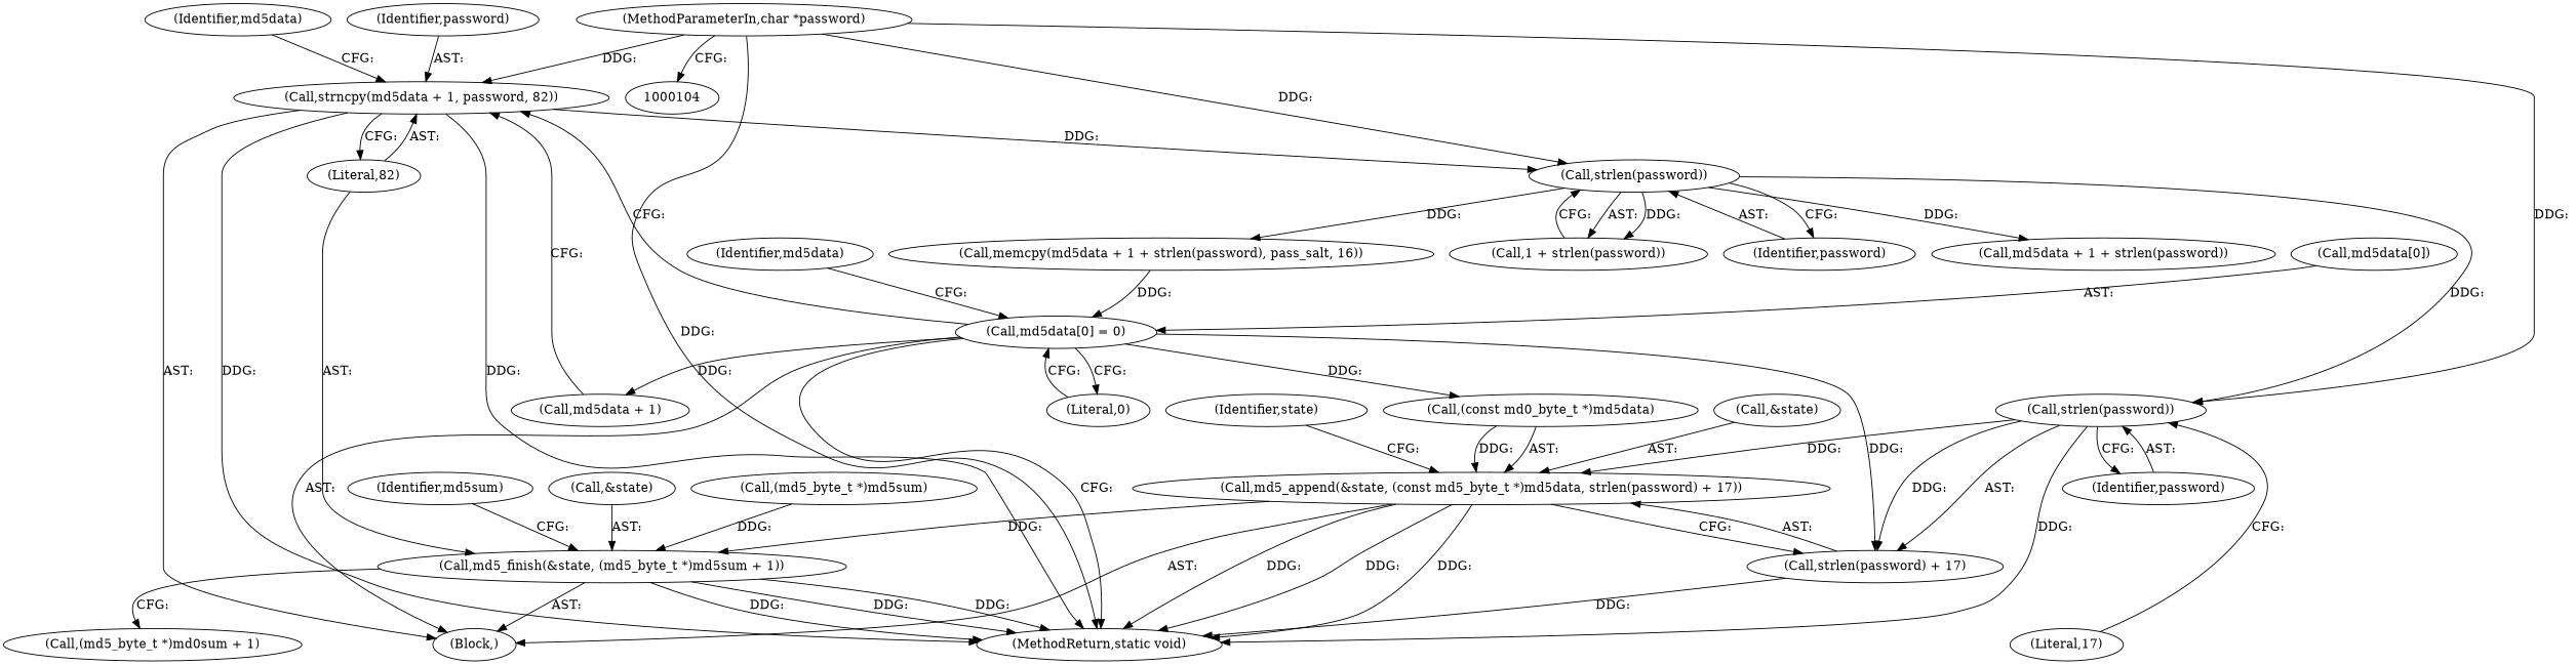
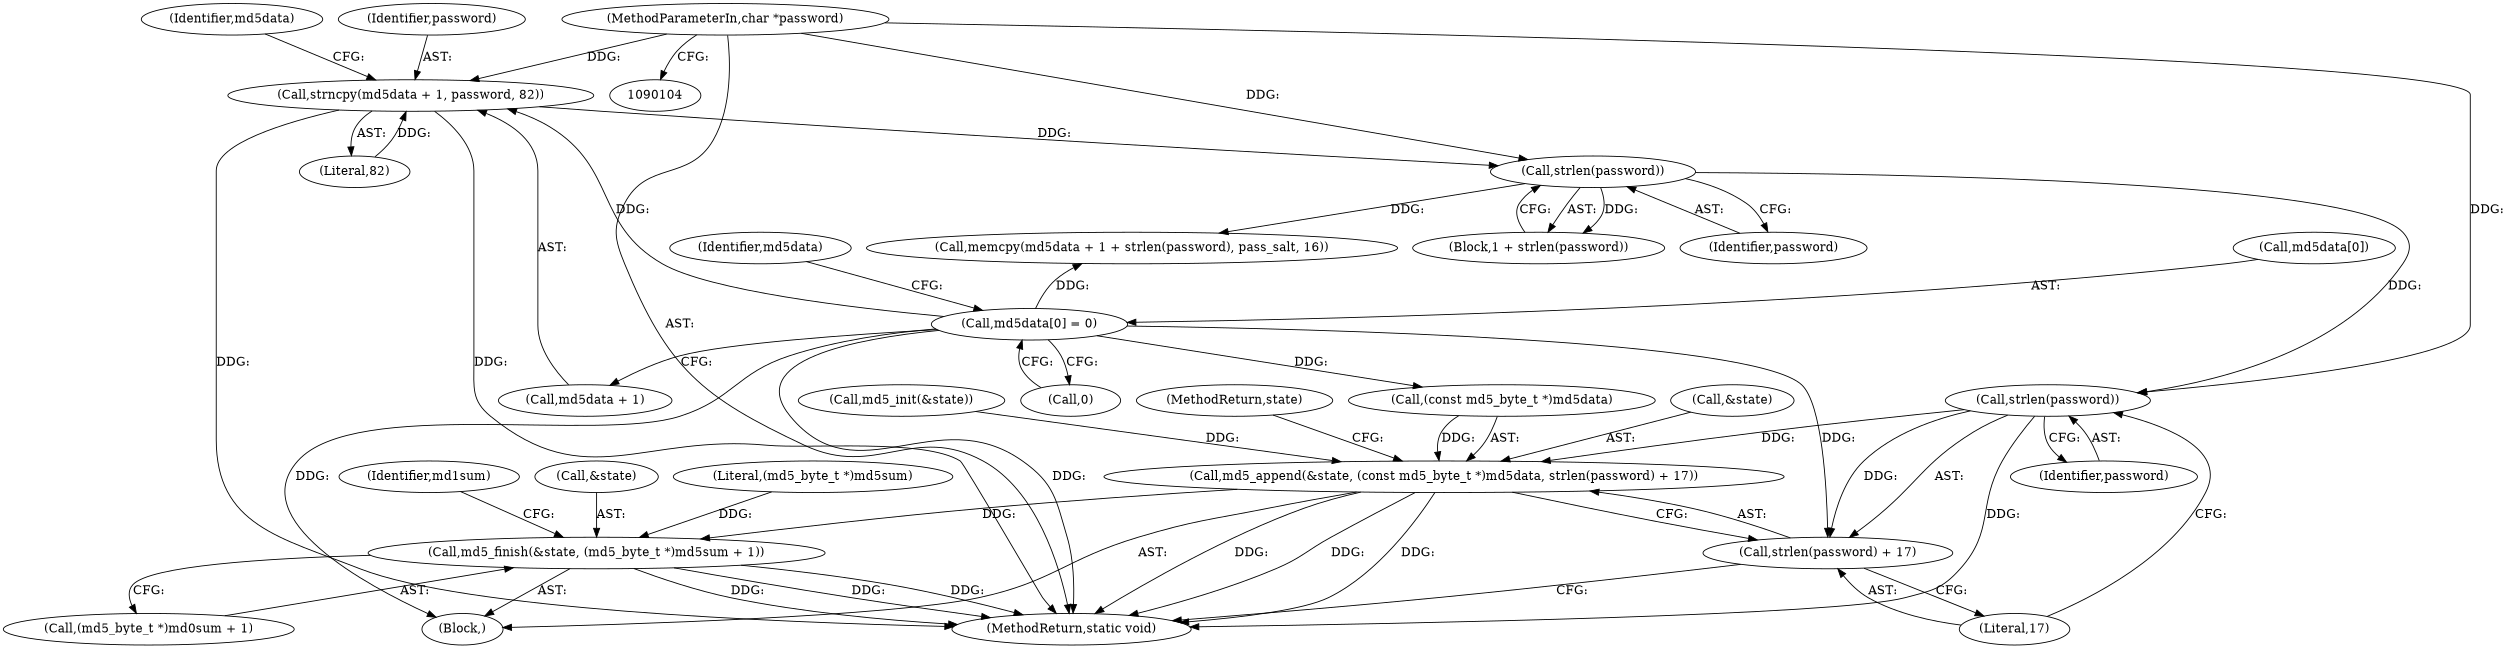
  digraph {
    n1 [label="(Call,strlen(password))"]
    n2 [label="(Call,md5_append(&state, (const md5_byte_t *)md5data, strlen(password) + 17))"]
    n3 [label="(Call,strlen(password) + 17)"]
    n4 [label="(MethodReturn,static void)"]
    n5 [label="(Identifier,password)"]
    n6 [label="(Block,)"]
    n7 [label="(Call,md5_finish(&state, (md5_byte_t *)md5sum + 1))"]
    n8 [label="(Literal,17)"]
    n9 [label="(Call,strlen(password))"]
-   n10 [label="(Call,md5data + 1 + strlen(password))"]
    n11 [label="(Identifier,password)"]
    n12 [label="(Call,memcpy(md5data + 1 + strlen(password), pass_salt, 16))"]
-   n13 [label="(Call,1 + strlen(password))"]
+   n13 [label="(Block,1 + strlen(password))"]
    n14 [label="(Call,strncpy(md5data + 1, password, 82))"]
    n15 [label="(Literal,82)"]
    n16 [label="(Call,md5data[0] = 0)"]
-   n17 [label="(Literal,0)"]
+   n17 [label="(Call,0)"]
    n18 [label="(Call,md5data + 1)"]
-   n19 [label="(Call,(const md0_byte_t *)md5data)"]
+   n19 [label="(Call,(const md5_byte_t *)md5data)"]
    n20 [label="(MethodParameterIn,char *password)"]
-   1000104
+   1000104 [label=1090104]
    n22 [label="(Call,(md5_byte_t *)md0sum + 1)"]
    n23 [label="(Call,&state)"]
    n24 [label="(Identifier,md5data)"]
-   n26 [label="(Call,(md5_byte_t *)md5sum)"]
+   n25 [label="(Call,md5_init(&state))"]
+   n26 [label="(Literal,(md5_byte_t *)md5sum)"]
    n27 [label="(Call,md5data[0])"]
-   n28 [label="(Identifier,md5sum)"]
+   n28 [label="(Identifier,md1sum)"]
    n29 [label="(Identifier,md5data)"]
-   n30 [label="(Identifier,state)"]
+   n30 [label="(MethodReturn,state)"]
    n31 [label="(Call,&state)"]
    n32 [label="(Identifier,password)"]
    n1 -> n2 [label="DDG: "]
    n1 -> n3 [label="AST: "]
    n1 -> n3 [label="DDG: "]
    n1 -> n4 [label="DDG: "]
    n1 -> n5 [label="CFG: "]
    n2 -> n3 [label="CFG: "]
    n2 -> n4 [label="DDG: "]
    n2 -> n4 [label="DDG: "]
    n2 -> n4 [label="DDG: "]
    n2 -> n6 [label="AST: "]
    n2 -> n7 [label="DDG: "]
    n3 -> n2 [label="AST: "]
-   n3 -> n4 [label="DDG: "]
+   n3 -> n4 [label="CFG: "]
+   n3 -> n8 [label="CFG: "]
    n5 -> n1 [label="AST: "]
    n7 -> n4 [label="DDG: "]
    n7 -> n4 [label="DDG: "]
    n7 -> n4 [label="DDG: "]
    n7 -> n6 [label="AST: "]
    n7 -> n22 [label="CFG: "]
    n8 -> n1 [label="CFG: "]
+   n8 -> n3 [label="AST: "]
    n9 -> n1 [label="DDG: "]
-   n9 -> n10 [label="DDG: "]
    n9 -> n11 [label="CFG: "]
    n9 -> n12 [label="DDG: "]
    n9 -> n13 [label="AST: "]
    n9 -> n13 [label="DDG: "]
    n11 -> n9 [label="AST: "]
    n13 -> n9 [label="CFG: "]
    n14 -> n4 [label="DDG: "]
    n14 -> n4 [label="DDG: "]
-   n14 -> n6 [label="AST: "]
    n14 -> n9 [label="DDG: "]
-   n14 -> n15 [label="CFG: "]
-   n15 -> n14 [label="AST: "]
+   n14 -> n15 [label="AST: "]
+   n15 -> n14 [label="DDG: "]
    n16 -> n3 [label="DDG: "]
-   n16 -> n4 [label="CFG: "]
-   n16 -> n6 [label="AST: "]
-   n12 -> n16 [label="DDG: "]
-   n16 -> n14 [label="CFG: "]
+   n16 -> n4 [label="DDG: "]
+   n16 -> n6 [label="DDG: "]
+   n16 -> n12 [label="DDG: "]
+   n16 -> n14 [label="DDG: "]
    n16 -> n17 [label="CFG: "]
-   n16 -> n18 [label="DDG: "]
+   n16 -> n18 [label="CFG: "]
    n16 -> n19 [label="DDG: "]
    n17 -> n16 [label="CFG: "]
-   n18 -> n14 [label="CFG: "]
+   n18 -> n14 [label="AST: "]
    n19 -> n2 [label="AST: "]
    n19 -> n2 [label="DDG: "]
    n20 -> n1 [label="DDG: "]
-   n20 -> n4 [label="DDG: "]
+   n20 -> n4 [label="AST: "]
    n20 -> n9 [label="DDG: "]
    n20 -> n14 [label="DDG: "]
    n20 -> 1000104 [label="CFG: "]
-   n15 -> n7 [label="AST: "]
+   n22 -> n7 [label="AST: "]
    n23 -> n2 [label="AST: "]
    n24 -> n16 [label="CFG: "]
+   n25 -> n2 [label="DDG: "]
    n26 -> n7 [label="DDG: "]
    n27 -> n16 [label="AST: "]
    n28 -> n7 [label="CFG: "]
    n29 -> n14 [label="CFG: "]
    n30 -> n2 [label="CFG: "]
    n31 -> n7 [label="AST: "]
    n32 -> n14 [label="AST: "]
  }
